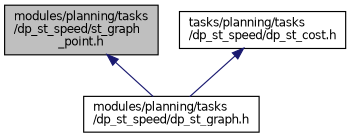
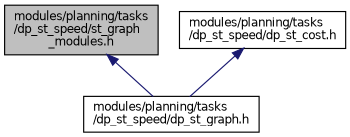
  digraph {
    node [color=black fillcolor=white fontname=Helvetica fontsize=10 shape=record style=filled]
    edge [color=midnightblue dir=back fontname=Helvetica fontsize=10 labelfontname=Helvetica labelfontsize=10 style=solid]
-   n1 [fillcolor=grey75 fontcolor=black height=0.2 label="modules/planning/tasks\l/dp_st_speed/st_graph\l_point.h" width=0.4]
+   n1 [fillcolor=grey75 fontcolor=black height=0.2 label="modules/planning/tasks\l/dp_st_speed/st_graph\l_modules.h" width=0.4]
    n2 [height=0.2 label="modules/planning/tasks\l/dp_st_speed/dp_st_graph.h" width=0.4]
-   n3 [height=0.2 label="tasks/planning/tasks\l/dp_st_speed/dp_st_cost.h" width=0.4]
+   n3 [height=0.2 label="modules/planning/tasks\l/dp_st_speed/dp_st_cost.h" width=0.4]
    n1 -> n2
    n3 -> n2
  }
